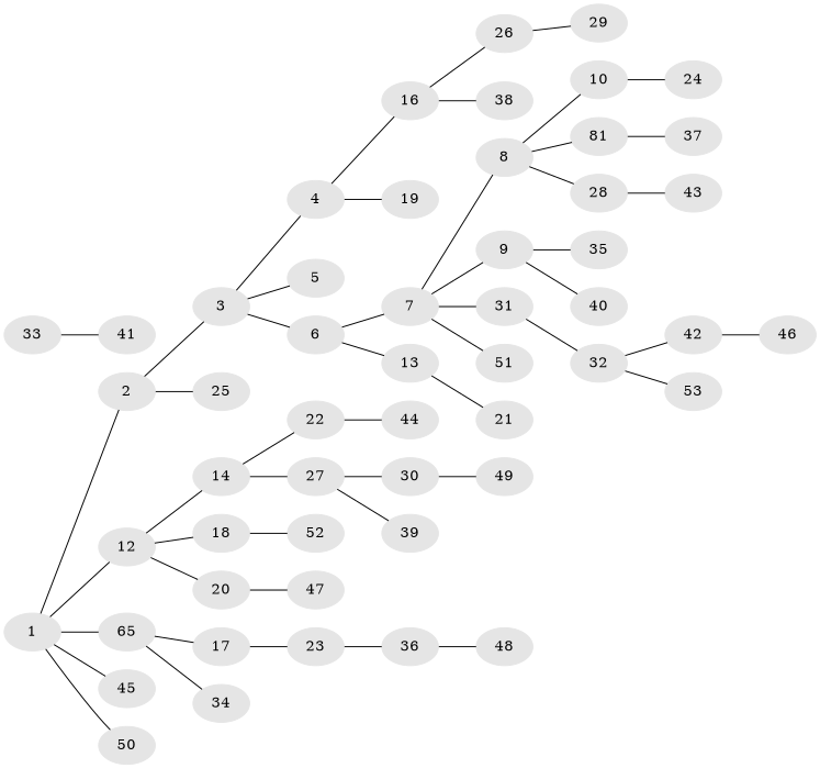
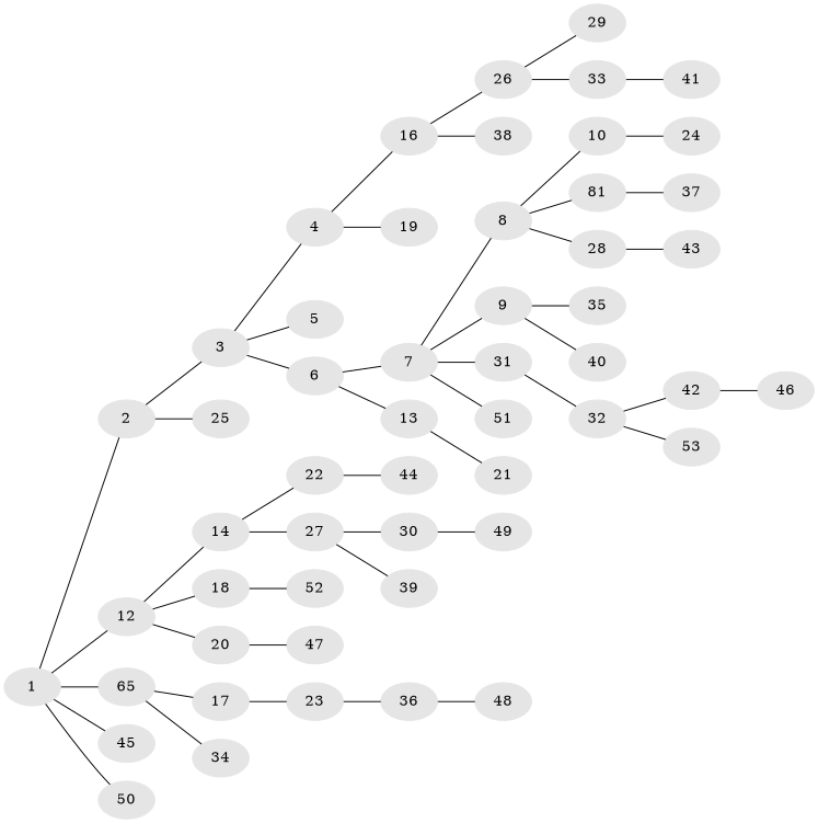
  graph {
    rankdir=LR
    node [color=gray90 style=filled]
    1
    2
    12
    n4 [label=65]
    45
    50
    3
    25
    14
    18
    20
    17
    34
    4
    5
    6
    16
    19
    7
    13
    26
    38
    8
    9
    31
    51
    21
    10
    n29 [label=81]
    28
    35
    40
    32
    24
    37
    43
    22
    27
    52
    47
    44
    30
    39
    23
    29
    33
    36
    48
    41
    49
    42
    53
    46
    1 -- 2
    1 -- 12
    1 -- n4
    1 -- 45
    1 -- 50
    2 -- 3
    2 -- 25
    12 -- 14
    12 -- 18
    12 -- 20
    n4 -- 17
    n4 -- 34
    3 -- 4
    3 -- 5
    3 -- 6
    14 -- 22
    14 -- 27
    18 -- 52
    20 -- 47
    17 -- 23
    4 -- 16
    4 -- 19
    6 -- 7
    6 -- 13
    16 -- 26
    16 -- 38
    7 -- 8
    7 -- 9
    7 -- 31
    7 -- 51
    13 -- 21
    26 -- 29
+   26 -- 33
    8 -- 10
    8 -- n29
    8 -- 28
    9 -- 35
    9 -- 40
    31 -- 32
    10 -- 24
    n29 -- 37
    28 -- 43
    32 -- 42
    32 -- 53
    22 -- 44
    27 -- 30
    27 -- 39
    30 -- 49
    23 -- 36
    33 -- 41
    36 -- 48
    42 -- 46
  }
